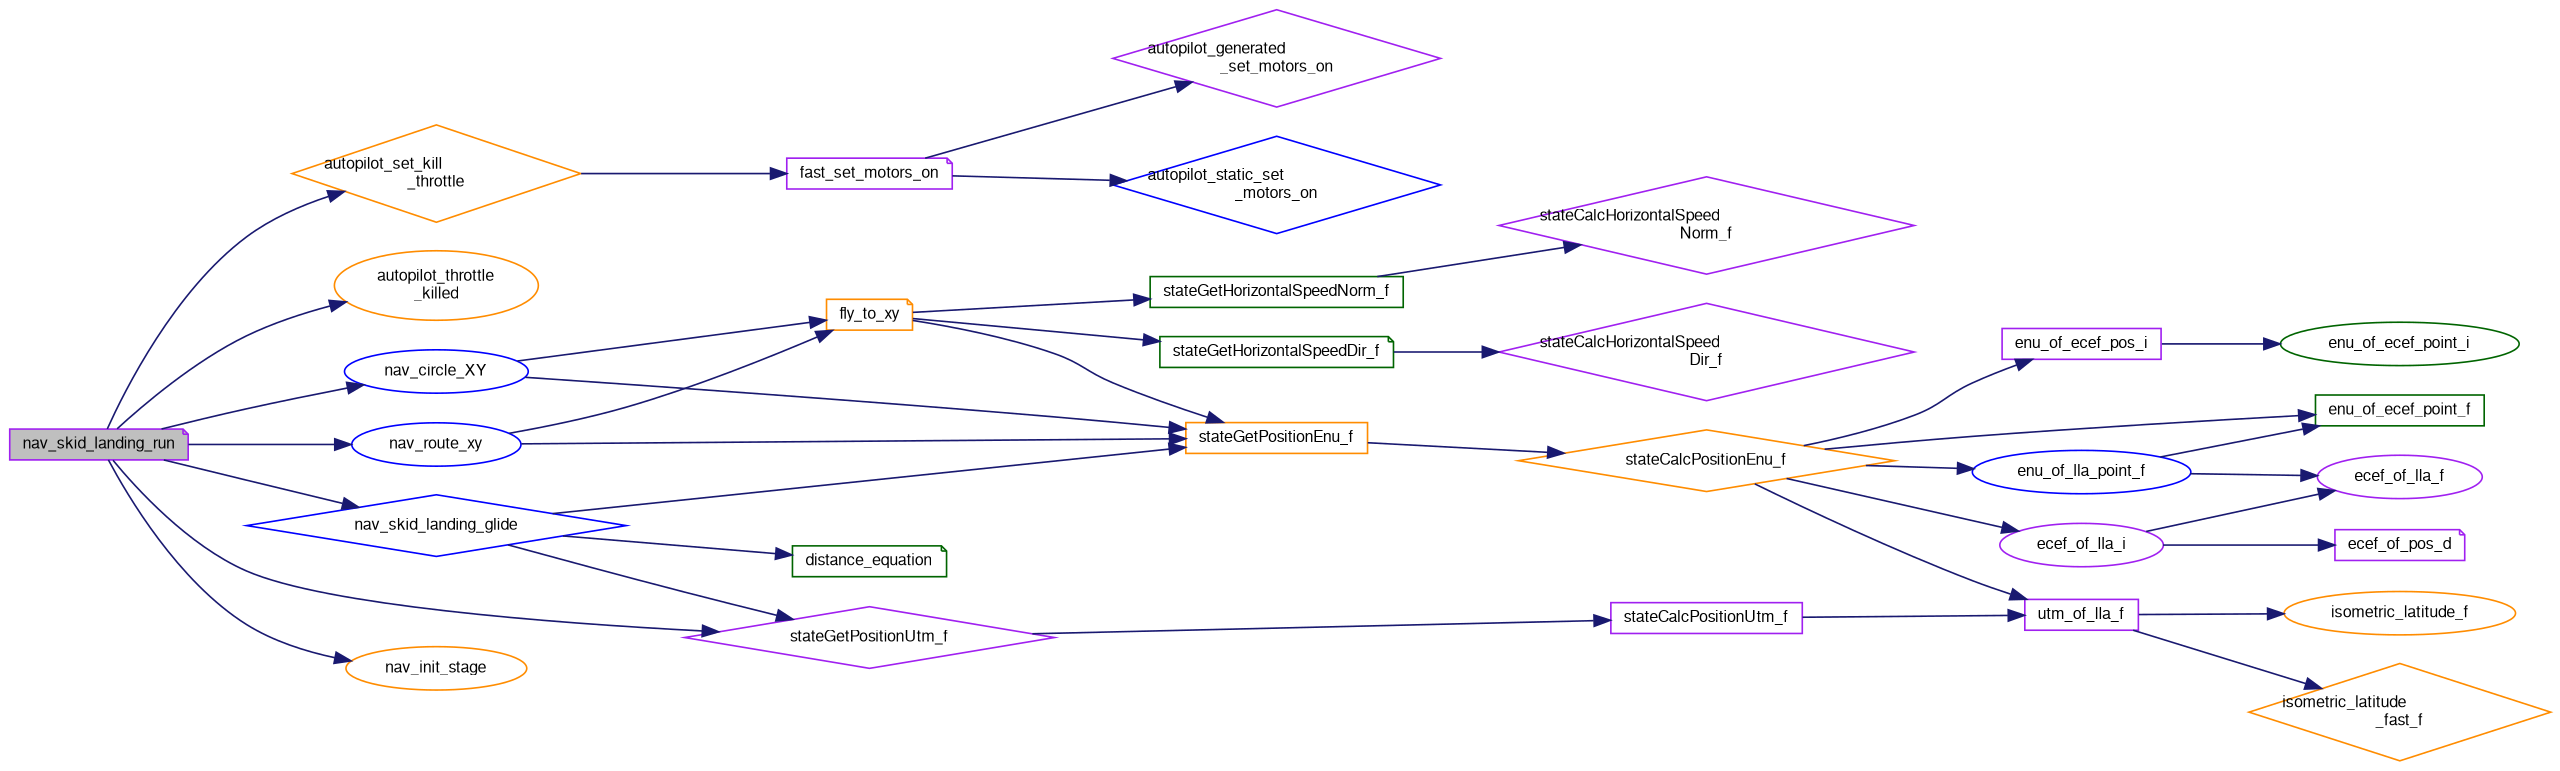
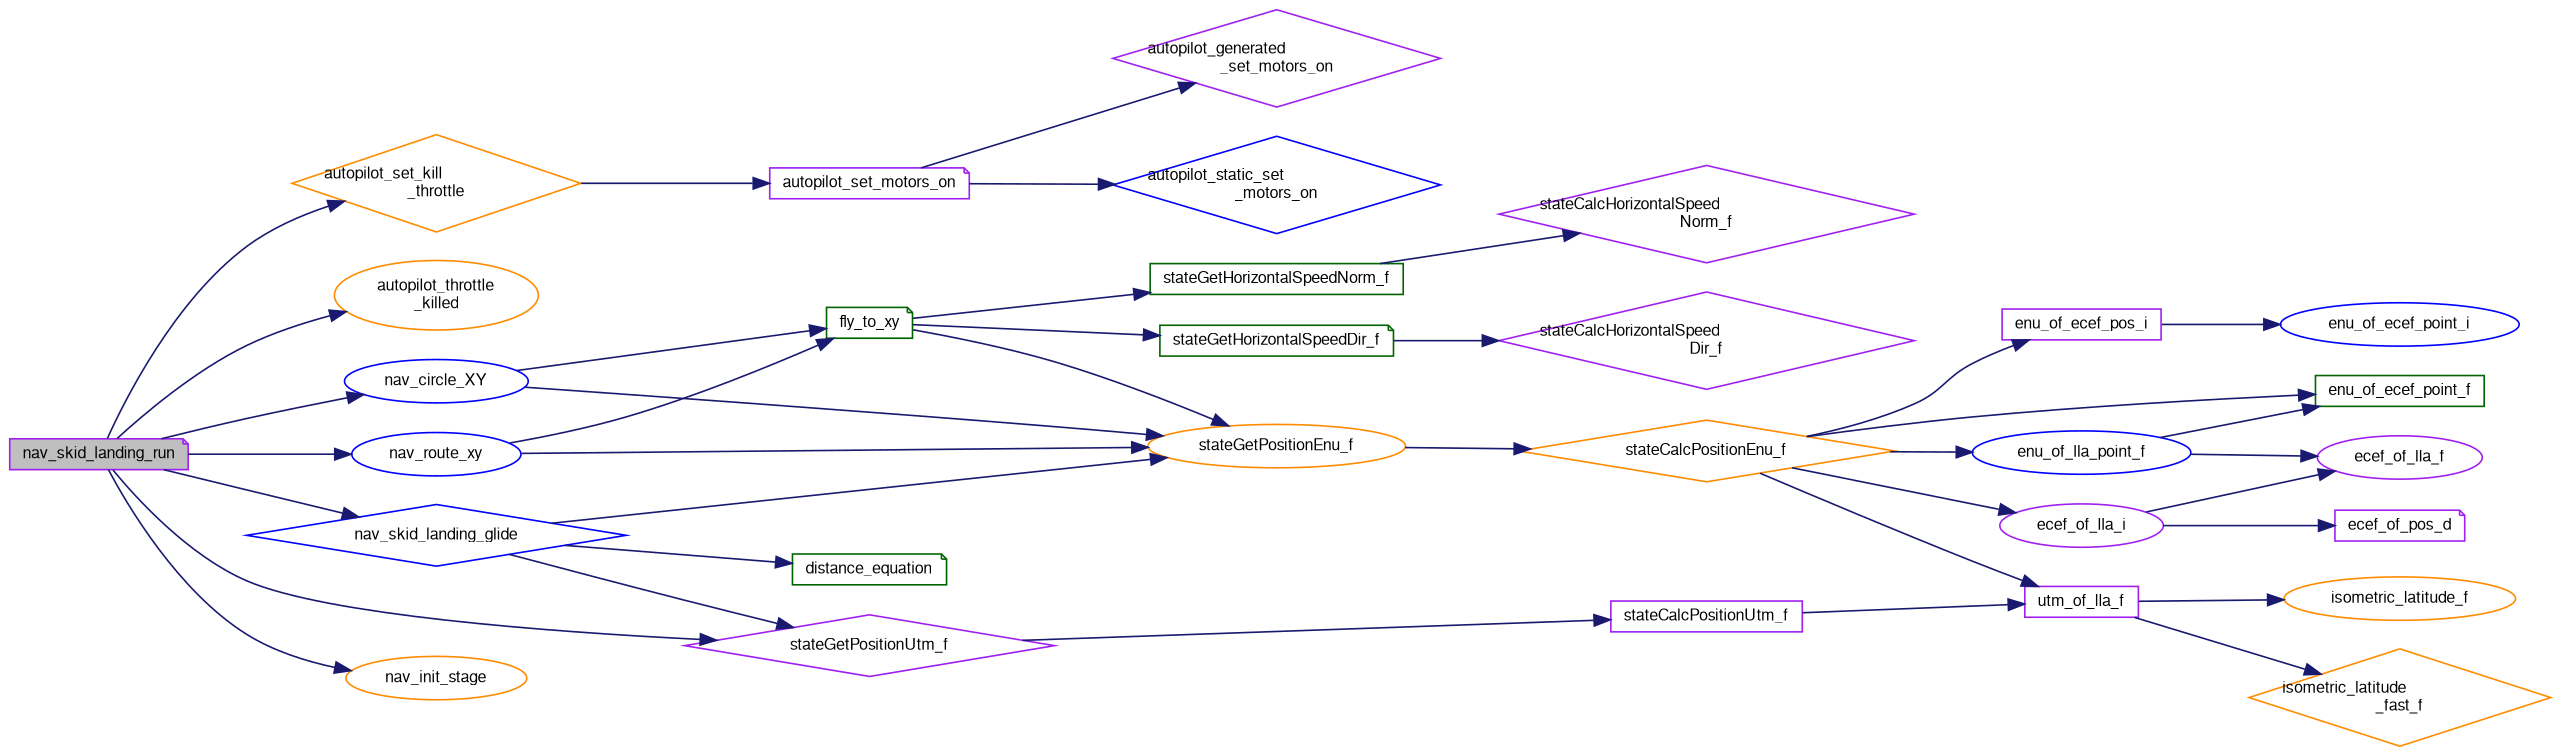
  digraph {
    rankdir=LR
    node [color=purple fillcolor=white fontname=FreeSans fontsize=10 shape=diamond style=filled]
    edge [color=midnightblue fontname=FreeSans fontsize=10 labelfontname=FreeSans labelfontsize=10 style=solid]
    n1 [fillcolor=grey75 fontcolor=black height=0.2 label=nav_skid_landing_run shape=note width=0.4]
    n2 [color=darkorange height=0.2 label="autopilot_set_kill\l_throttle" width=0.4]
    n3 [color=darkorange height=0.2 label="autopilot_throttle\l_killed" shape=ellipse width=0.4]
    n4 [color=blue height=0.2 label=nav_circle_XY shape=ellipse width=0.4]
    n5 [color=darkorange height=0.2 label=nav_init_stage shape=ellipse width=0.4]
    n6 [color=blue height=0.2 label=nav_route_xy shape=ellipse width=0.4]
    n7 [color=blue height=0.2 label=nav_skid_landing_glide width=0.4]
    n8 [height=0.2 label=stateGetPositionUtm_f width=0.4]
-   n9 [height=0.2 label=fast_set_motors_on shape=note width=0.4]
-   n10 [color=darkorange height=0.2 label=fly_to_xy shape=note width=0.4]
-   n11 [color=darkorange height=0.2 label=stateGetPositionEnu_f shape=box width=0.4]
+   n9 [height=0.2 label=autopilot_set_motors_on shape=note width=0.4]
+   n10 [color=darkgreen height=0.2 label=fly_to_xy shape=note width=0.4]
+   n11 [color=darkorange height=0.2 label=stateGetPositionEnu_f shape=ellipse width=0.4]
    n12 [color=darkgreen height=0.2 label=distance_equation shape=note width=0.4]
    n13 [height=0.2 label=stateCalcPositionUtm_f shape=box width=0.4]
    n14 [height=0.2 label="autopilot_generated\l_set_motors_on" width=0.4]
    n15 [color=blue height=0.2 label="autopilot_static_set\l_motors_on" width=0.4]
    n16 [color=darkgreen height=0.2 label=stateGetHorizontalSpeedNorm_f shape=box width=0.4]
    n17 [color=darkgreen height=0.2 label=stateGetHorizontalSpeedDir_f shape=note width=0.4]
    n18 [height=0.2 label="stateCalcHorizontalSpeed\lNorm_f" width=0.4]
    n19 [color=darkorange height=0.2 label=stateCalcPositionEnu_f width=0.4]
    n20 [height=0.2 label="stateCalcHorizontalSpeed\lDir_f" width=0.4]
    n21 [color=darkgreen height=0.2 label=enu_of_ecef_point_f shape=box width=0.4]
    n22 [height=0.2 label=enu_of_ecef_pos_i shape=box width=0.4]
    n23 [color=blue height=0.2 label=enu_of_lla_point_f shape=ellipse width=0.4]
    n24 [height=0.2 label=ecef_of_lla_i shape=ellipse width=0.4]
    n25 [height=0.2 label=utm_of_lla_f shape=box width=0.4]
-   n26 [color=darkgreen height=0.2 label=enu_of_ecef_point_i shape=ellipse width=0.4]
+   n26 [color=blue height=0.2 label=enu_of_ecef_point_i shape=ellipse width=0.4]
    n27 [height=0.2 label=ecef_of_lla_f shape=ellipse width=0.4]
    n28 [height=0.2 label=ecef_of_pos_d shape=note width=0.4]
    n29 [color=darkorange height=0.2 label=isometric_latitude_f shape=ellipse width=0.4]
    n30 [color=darkorange height=0.2 label="isometric_latitude\l_fast_f" width=0.4]
    n1 -> n2
    n1 -> n3
    n1 -> n4
    n1 -> n5
    n1 -> n6
    n1 -> n7
    n1 -> n8
    n2 -> n9
    n4 -> n10
    n4 -> n11
    n6 -> n10
    n6 -> n11
    n7 -> n8
    n7 -> n11
    n7 -> n12
    n8 -> n13
    n9 -> n14
    n9 -> n15
    n10 -> n11
    n10 -> n16
    n10 -> n17
    n11 -> n19
    n13 -> n25
    n16 -> n18
    n17 -> n20
    n19 -> n21
    n19 -> n22
    n19 -> n23
    n19 -> n24
    n19 -> n25
    n22 -> n26
    n23 -> n21
    n23 -> n27
    n24 -> n27
    n24 -> n28
    n25 -> n29
    n25 -> n30
  }
